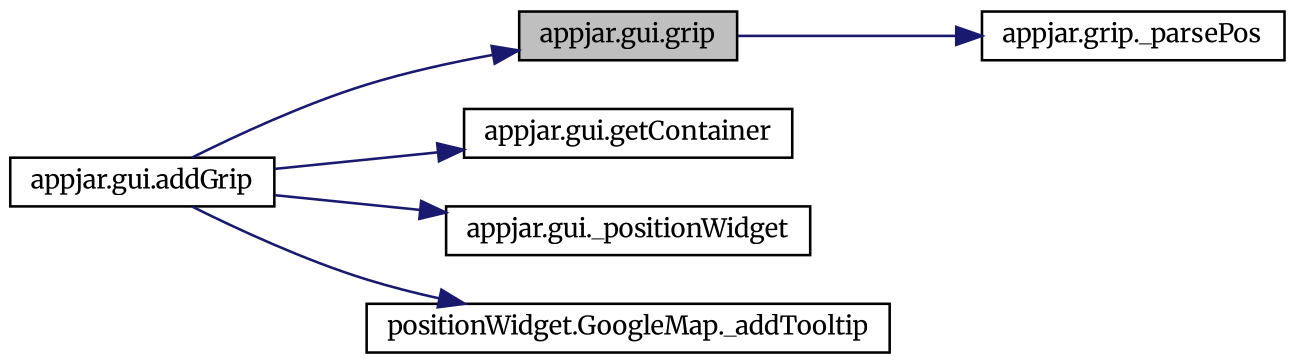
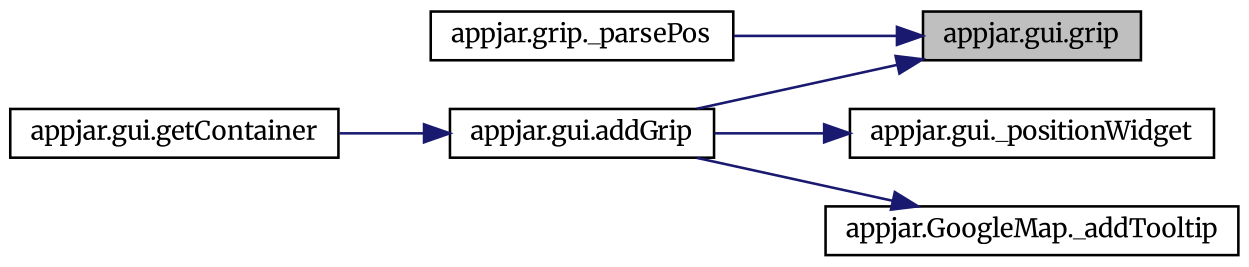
  digraph {
    fontname=Merriweather
    rankdir=LR
    node [color=black fillcolor=white fontname=Merriweather fontsize=10 shape=record style=filled]
    edge [color=midnightblue fontname=Merriweather fontsize=10 labelfontname=Helvetica labelfontsize=10 style=solid]
    n1 [fillcolor=grey75 fontcolor=black height=0.2 label="appjar.gui.grip" width=0.4]
    n2 [height=0.2 label="appjar.grip._parsePos" width=0.4]
    n3 [height=0.2 label="appjar.gui.addGrip" width=0.4]
    n4 [height=0.2 label="appjar.gui.getContainer" width=0.4]
    n5 [height=0.2 label="appjar.gui._positionWidget" width=0.4]
-   n6 [height=0.2 label="positionWidget.GoogleMap._addTooltip" width=0.4]
-   n1 -> n2
+   n6 [height=0.2 label="appjar.GoogleMap._addTooltip" width=0.4]
+   n2 -> n1
    n3 -> n1
-   n3 -> n4
+   n4 -> n3
    n3 -> n5
    n3 -> n6
  }
